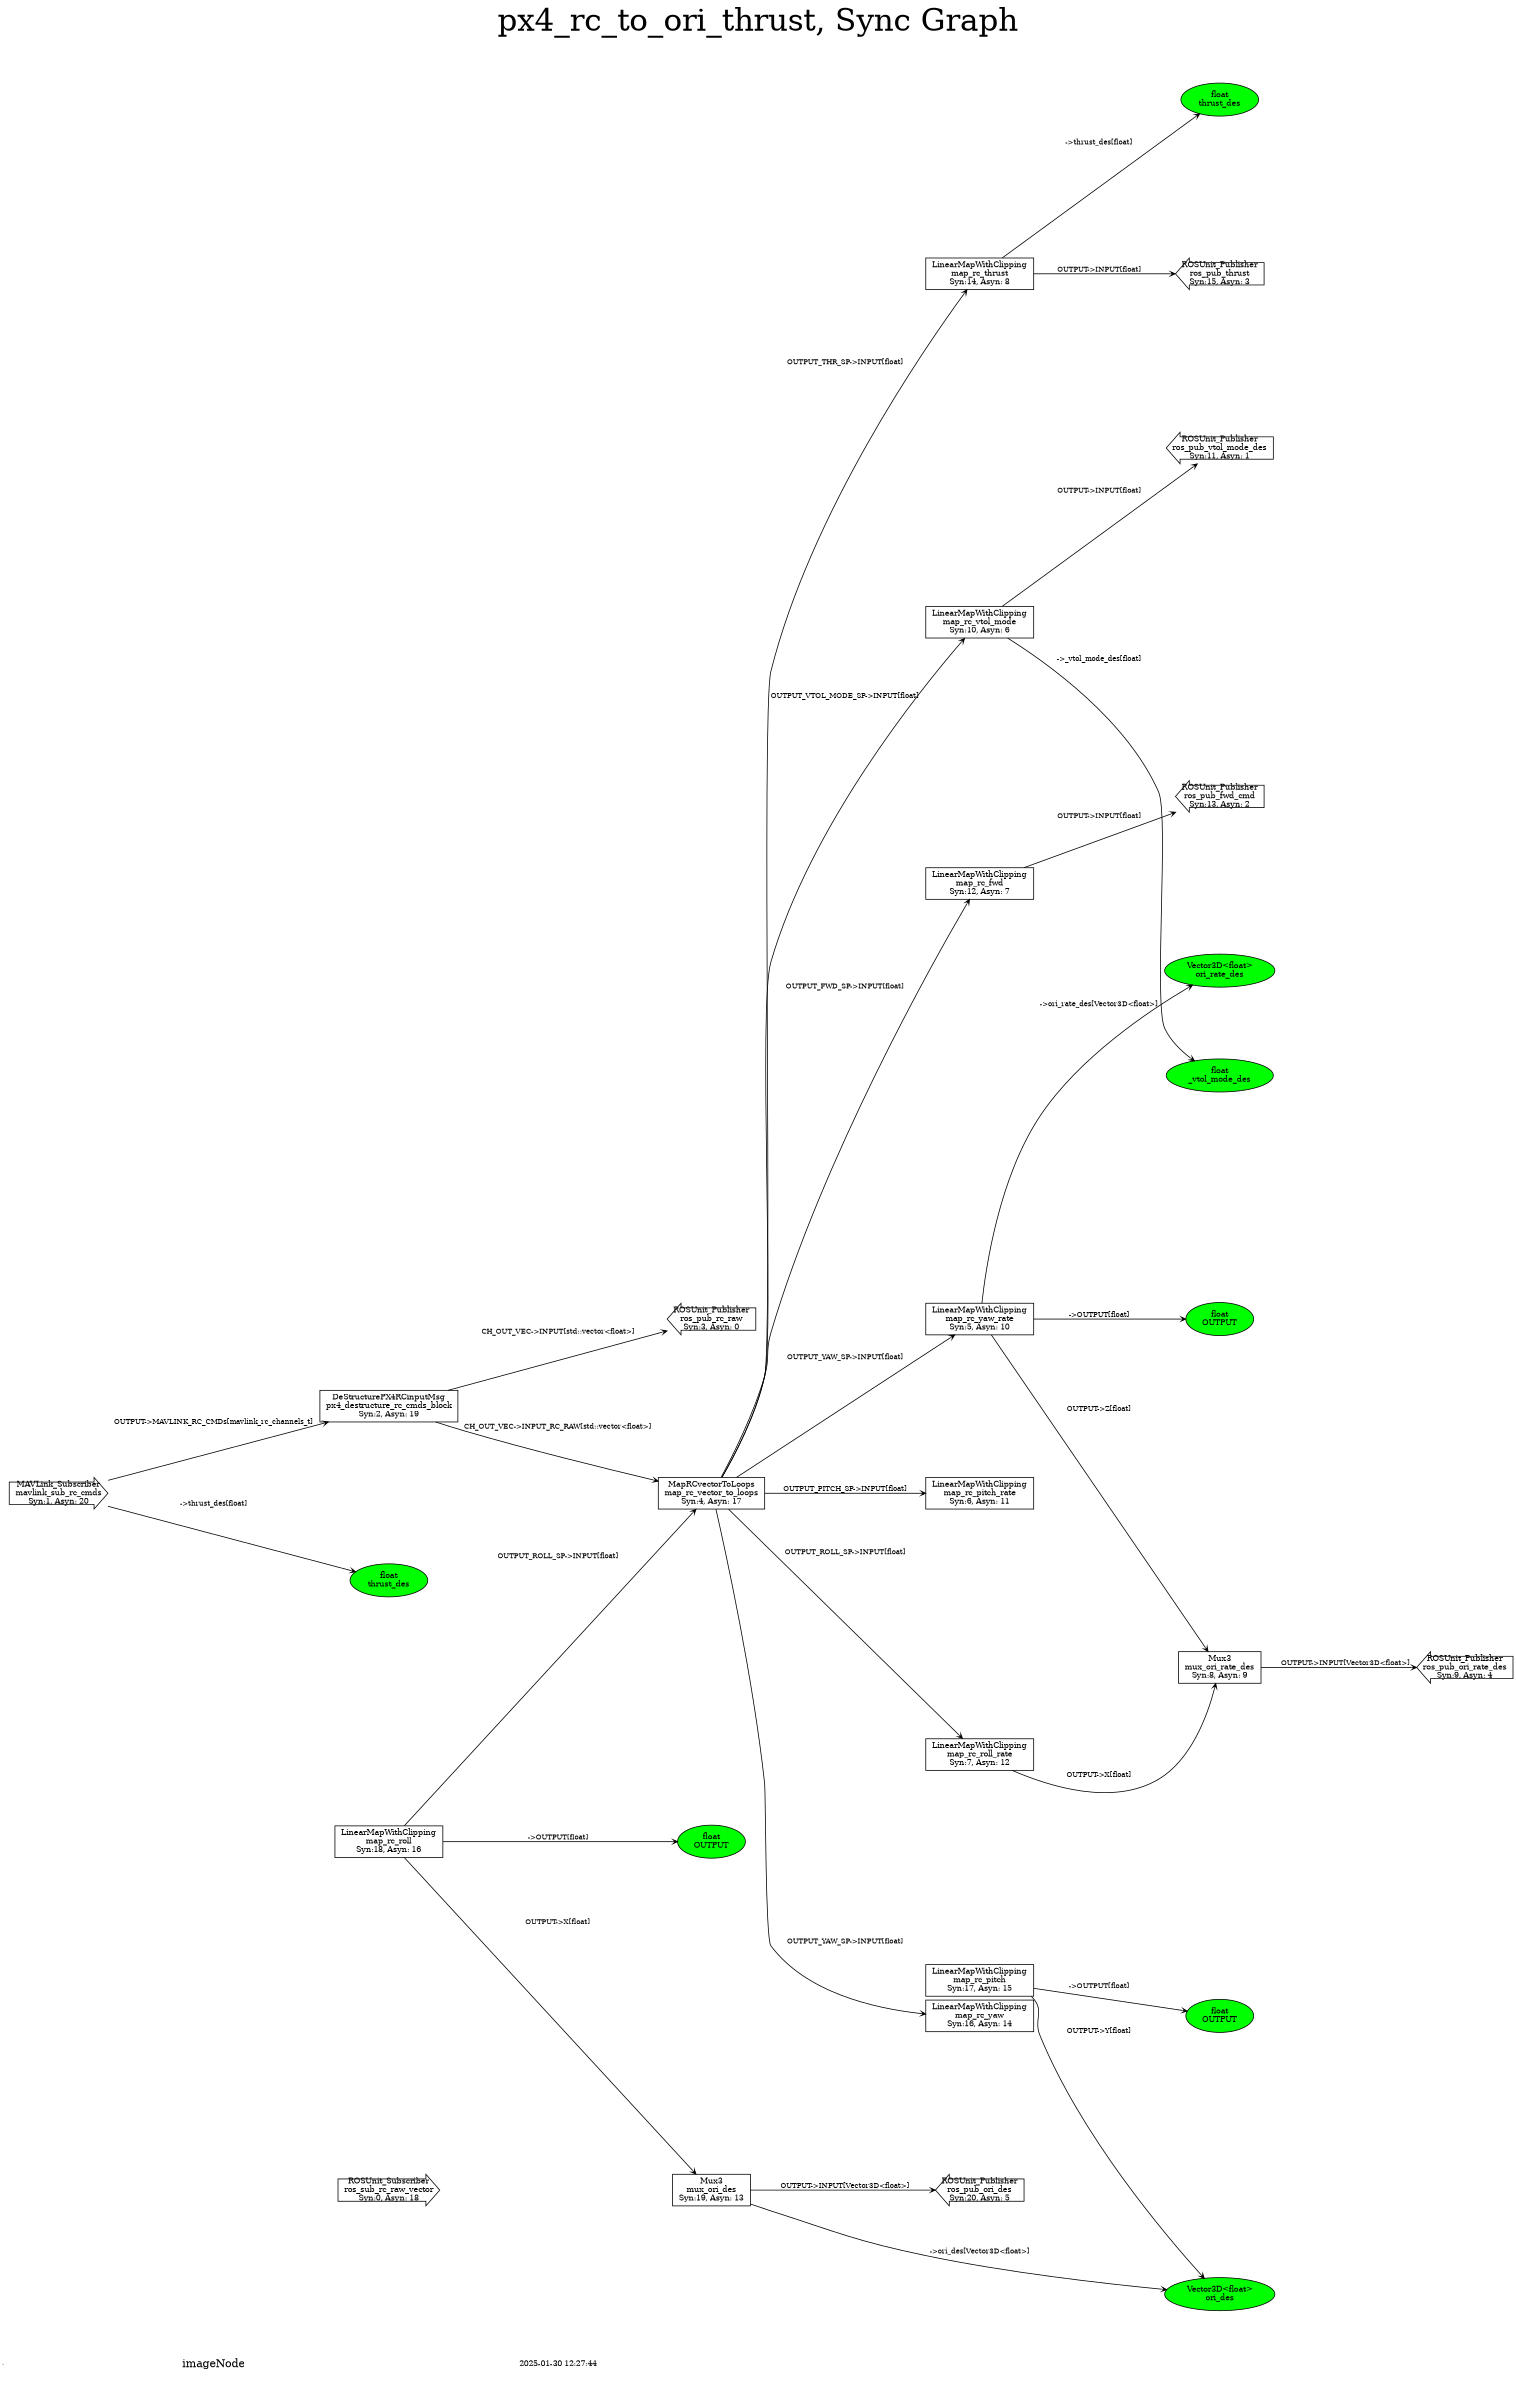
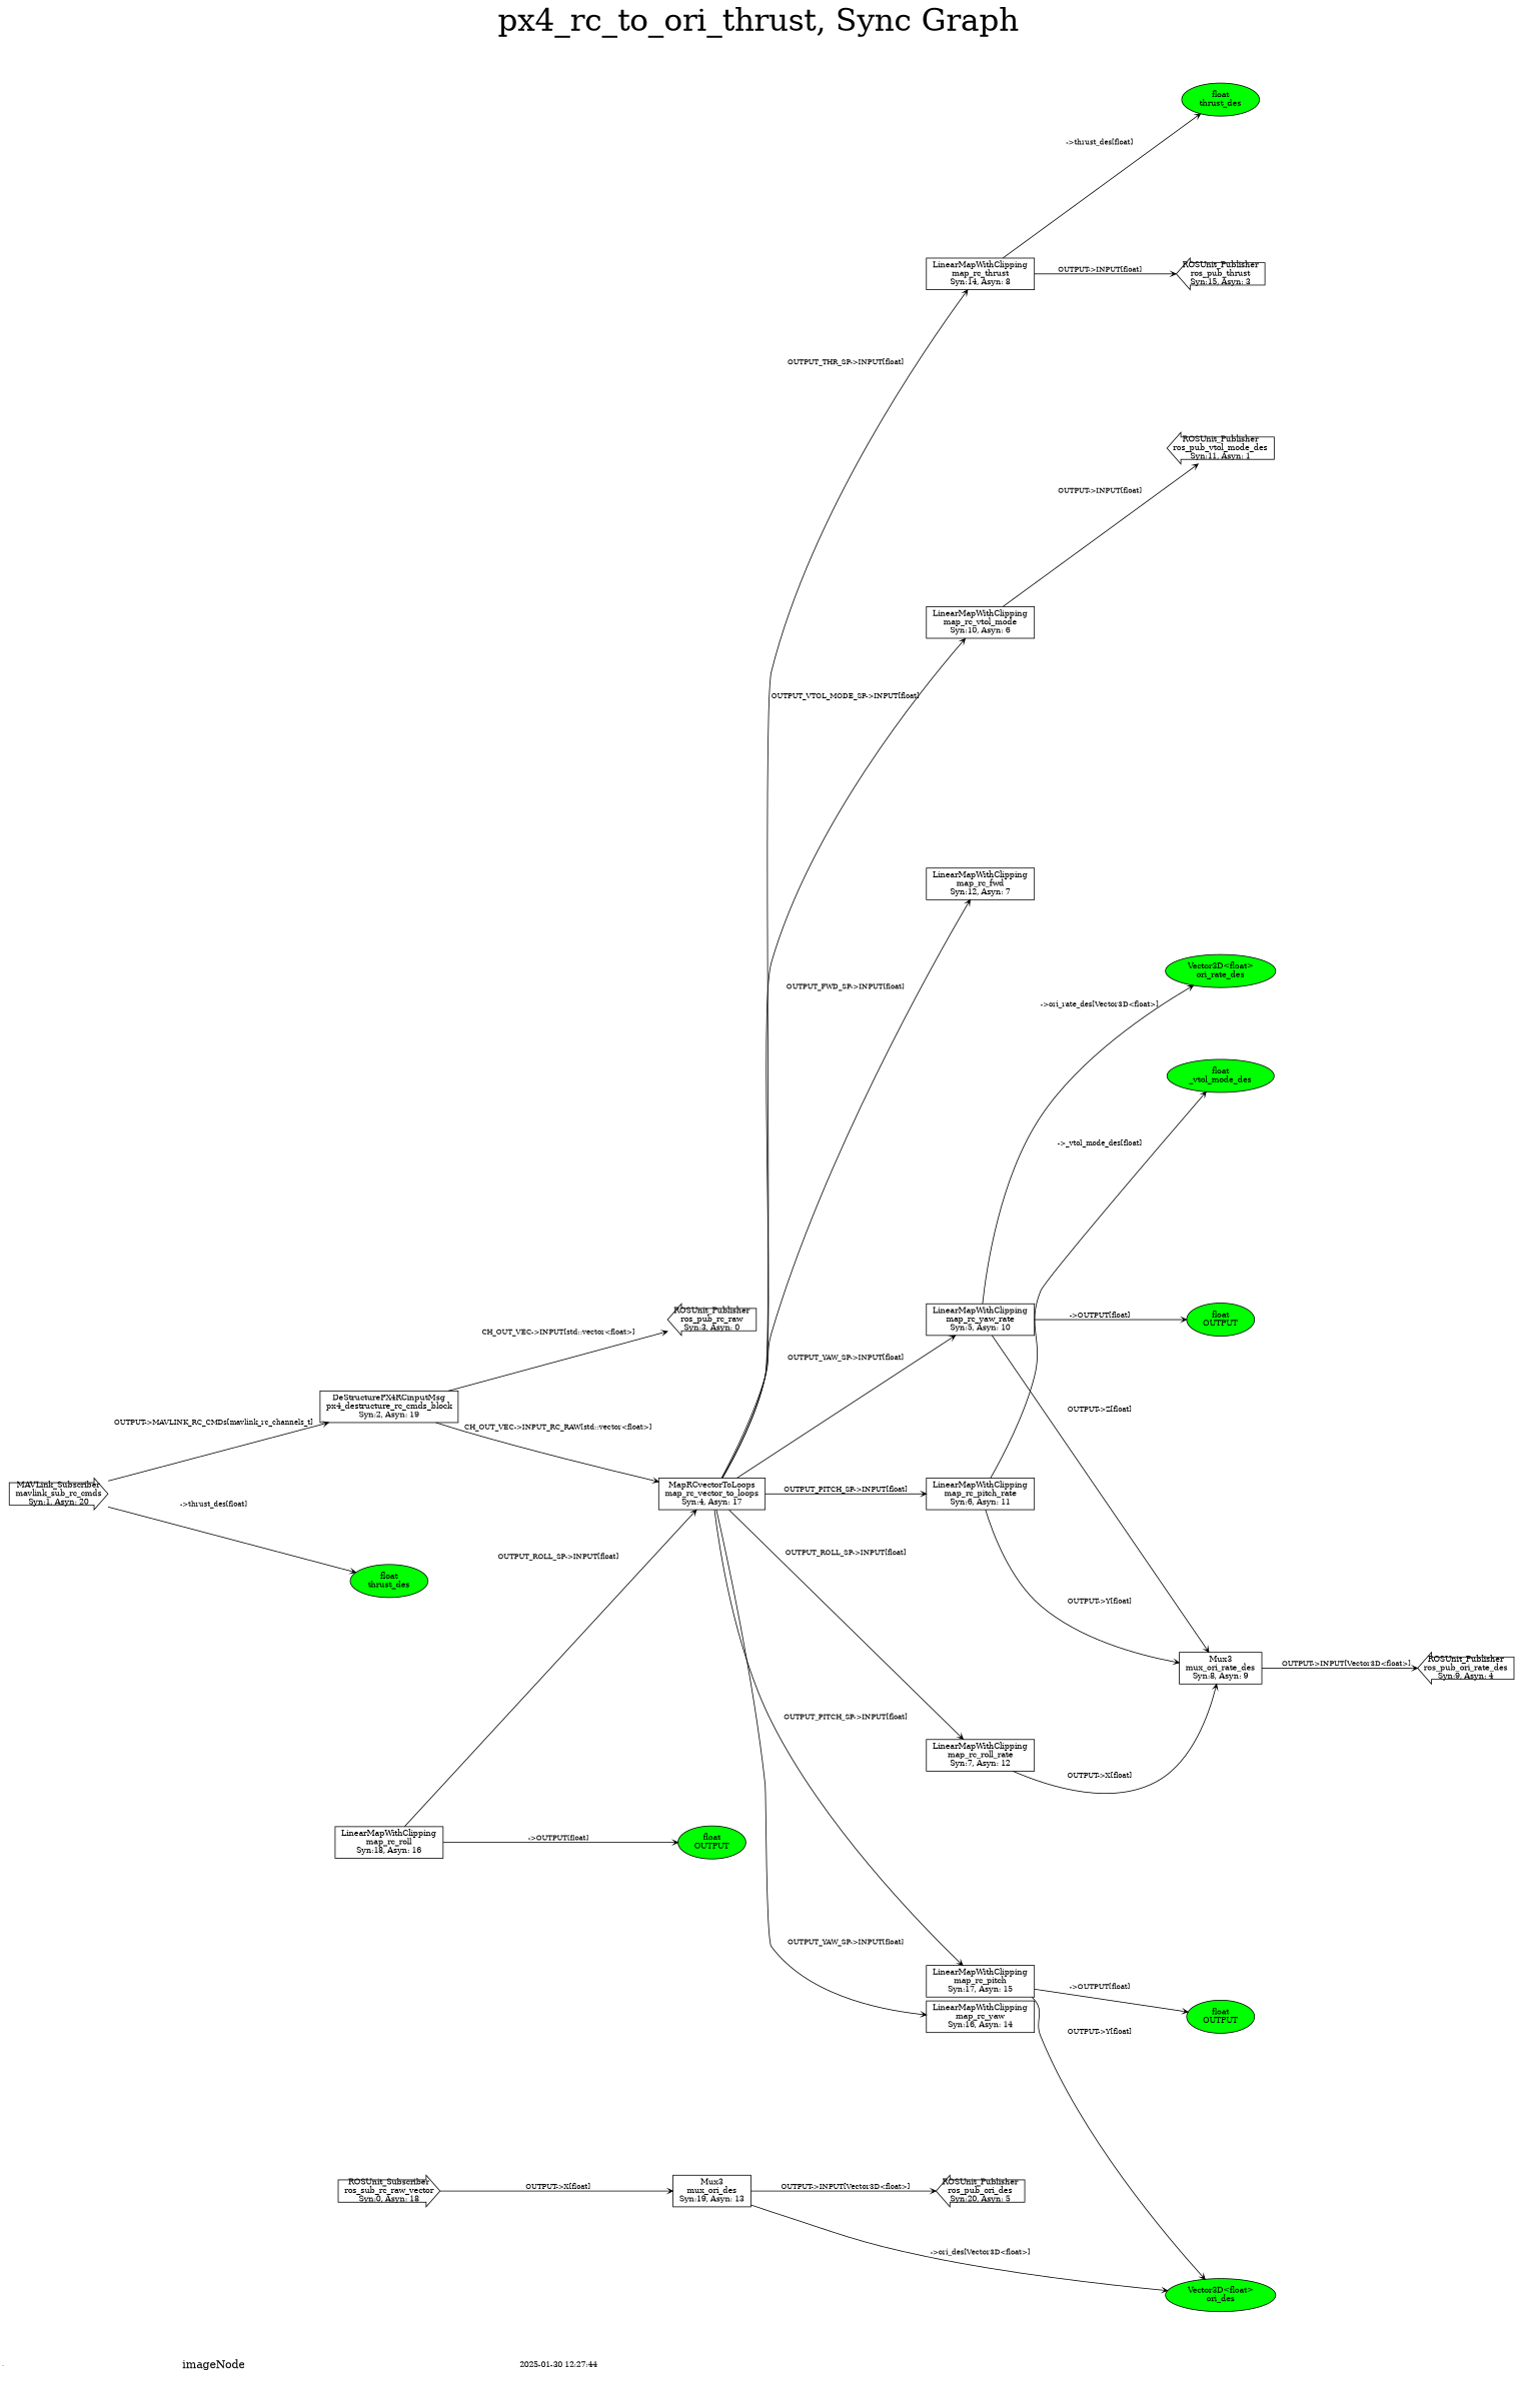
  digraph {
    fontsize=40
    label="px4_rc_to_ori_thrust, Sync Graph"
    labelloc=t
    nodesep=1.5
    rankdir=LR
    ranksep=0.15
    node [shape=box fontsize=10]
    edge [style=solid arrowhead=vee arrowsize=0.6 fontsize=9 weight=1.2]
    invisNode [height=0 shape=point width=0 fontsize=""]
    imageNode [fixedsize=true height=1.0 shape=none width=1.0 fontsize=""]
    n3 [height=0 label="2025-01-30 12:27:44" shape=plaintext width=0]
    n4 [height=0 label="MAVLink_Subscriber\nmavlink_sub_rc_cmds\nSyn:1, Asyn: 20" shape=rarrow width=0]
    n5 [height=0 label="DeStructurePX4RCinputMsg\npx4_destructure_rc_cmds_block\nSyn:2, Asyn: 19" width=0]
    n6 [fillcolor=green height=0 label="float\nthrust_des" shape=ellipse style=filled width=0]
    n7 [height=0 label="MapRCvectorToLoops\nmap_rc_vector_to_loops\nSyn:4, Asyn: 17" width=0]
    n8 [height=0 label="ROSUnit_Publisher\nros_pub_rc_raw\nSyn:3, Asyn: 0" shape=larrow width=0]
    n9 [height=0 label="LinearMapWithClipping\nmap_rc_pitch\nSyn:17, Asyn: 15" width=0]
    n10 [height=0 label="LinearMapWithClipping\nmap_rc_yaw\nSyn:16, Asyn: 14" width=0]
    n11 [height=0 label="LinearMapWithClipping\nmap_rc_thrust\nSyn:14, Asyn: 8" width=0]
    n12 [height=0 label="LinearMapWithClipping\nmap_rc_fwd\nSyn:12, Asyn: 7" width=0]
    n13 [height=0 label="LinearMapWithClipping\nmap_rc_vtol_mode\nSyn:10, Asyn: 6" width=0]
    n14 [height=0 label="LinearMapWithClipping\nmap_rc_roll_rate\nSyn:7, Asyn: 12" width=0]
    n15 [height=0 label="LinearMapWithClipping\nmap_rc_pitch_rate\nSyn:6, Asyn: 11" width=0]
    n16 [height=0 label="LinearMapWithClipping\nmap_rc_yaw_rate\nSyn:5, Asyn: 10" width=0]
    n17 [height=0 label="LinearMapWithClipping\nmap_rc_roll\nSyn:18, Asyn: 16" width=0]
    n18 [height=0 label="Mux3\nmux_ori_des\nSyn:19, Asyn: 13" width=0]
    n19 [fillcolor=green height=0 label="float\nOUTPUT" shape=ellipse style=filled width=0]
    n20 [fillcolor=green height=0 label="float\nOUTPUT" shape=ellipse style=filled width=0]
    n21 [fillcolor=green height=0 label="Vector3D<float>\nori_des" shape=ellipse style=filled width=0]
    n22 [height=0 label="ROSUnit_Publisher\nros_pub_thrust\nSyn:15, Asyn: 3" shape=larrow width=0]
    n23 [fillcolor=green height=0 label="float\nthrust_des" shape=ellipse style=filled width=0]
-   n24 [height=0 label="ROSUnit_Publisher\nros_pub_fwd_cmd\nSyn:13, Asyn: 2" shape=larrow width=0]
    n25 [height=0 label="ROSUnit_Publisher\nros_pub_vtol_mode_des\nSyn:11, Asyn: 1" shape=larrow width=0]
    n26 [fillcolor=green height=0 label="float\n_vtol_mode_des" shape=ellipse style=filled width=0]
    n27 [height=0 label="Mux3\nmux_ori_rate_des\nSyn:8, Asyn: 9" width=0]
    n28 [fillcolor=green height=0 label="float\nOUTPUT" shape=ellipse style=filled width=0]
    n29 [fillcolor=green height=0 label="Vector3D<float>\nori_rate_des" shape=ellipse style=filled width=0]
    n30 [height=0 label="ROSUnit_Publisher\nros_pub_ori_des\nSyn:20, Asyn: 5" shape=larrow width=0]
    n31 [height=0 label="ROSUnit_Publisher\nros_pub_ori_rate_des\nSyn:9, Asyn: 4" shape=larrow width=0]
    n32 [height=0 label="ROSUnit_Subscriber\nros_sub_rc_raw_vector\nSyn:0, Asyn: 18" shape=rarrow width=0]
    subgraph sub_1 {
      rank=source
      invisNode
    }
    subgraph cluster_2 {
      label=""
      style=invis
      imageNode
      n3
    }
    invisNode -> imageNode [style=invis arrowhead="" arrowsize="" fontsize="" weight=""]
    imageNode -> n3 [style=invis arrowhead="" arrowsize="" fontsize="" weight=""]
    n4 -> n5 [label="OUTPUT->MAVLINK_RC_CMDs[mavlink_rc_channels_t]"]
    n4 -> n6 [label="->thrust_des[float]"]
    n5 -> n7 [label="CH_OUT_VEC->INPUT_RC_RAW[std::vector<float>]"]
    n5 -> n8 [label="CH_OUT_VEC->INPUT[std::vector<float>]"]
+   n7 -> n9 [label="OUTPUT_PITCH_SP->INPUT[float]"]
    n7 -> n10 [label="OUTPUT_YAW_SP->INPUT[float]"]
    n7 -> n11 [label="OUTPUT_THR_SP->INPUT[float]"]
    n7 -> n12 [label="OUTPUT_FWD_SP->INPUT[float]"]
    n7 -> n13 [label="OUTPUT_VTOL_MODE_SP->INPUT[float]"]
    n7 -> n14 [label="OUTPUT_ROLL_SP->INPUT[float]"]
    n7 -> n15 [label="OUTPUT_PITCH_SP->INPUT[float]"]
    n7 -> n16 [label="OUTPUT_YAW_SP->INPUT[float]"]
    n9 -> n20 [label="->OUTPUT[float]"]
    n9 -> n21 [label="OUTPUT->Y[float]"]
    n11 -> n22 [label="OUTPUT->INPUT[float]"]
    n11 -> n23 [label="->thrust_des[float]"]
-   n12 -> n24 [label="OUTPUT->INPUT[float]"]
    n13 -> n25 [label="OUTPUT->INPUT[float]"]
-   n13 -> n26 [label="->_vtol_mode_des[float]"]
+   n15 -> n26 [label="->_vtol_mode_des[float]"]
    n14 -> n27 [label="OUTPUT->X[float]"]
+   n15 -> n27 [label="OUTPUT->Y[float]"]
    n16 -> n27 [label="OUTPUT->Z[float]"]
    n16 -> n28 [label="->OUTPUT[float]"]
    n16 -> n29 [label="->ori_rate_des[Vector3D<float>]"]
    n17 -> n7 [label="OUTPUT_ROLL_SP->INPUT[float]"]
-   n17 -> n18 [label="OUTPUT->X[float]"]
+   n32 -> n18 [label="OUTPUT->X[float]"]
    n17 -> n19 [label="->OUTPUT[float]"]
    n18 -> n21 [label="->ori_des[Vector3D<float>]"]
    n18 -> n30 [label="OUTPUT->INPUT[Vector3D<float>]"]
    n27 -> n31 [label="OUTPUT->INPUT[Vector3D<float>]"]
  }
